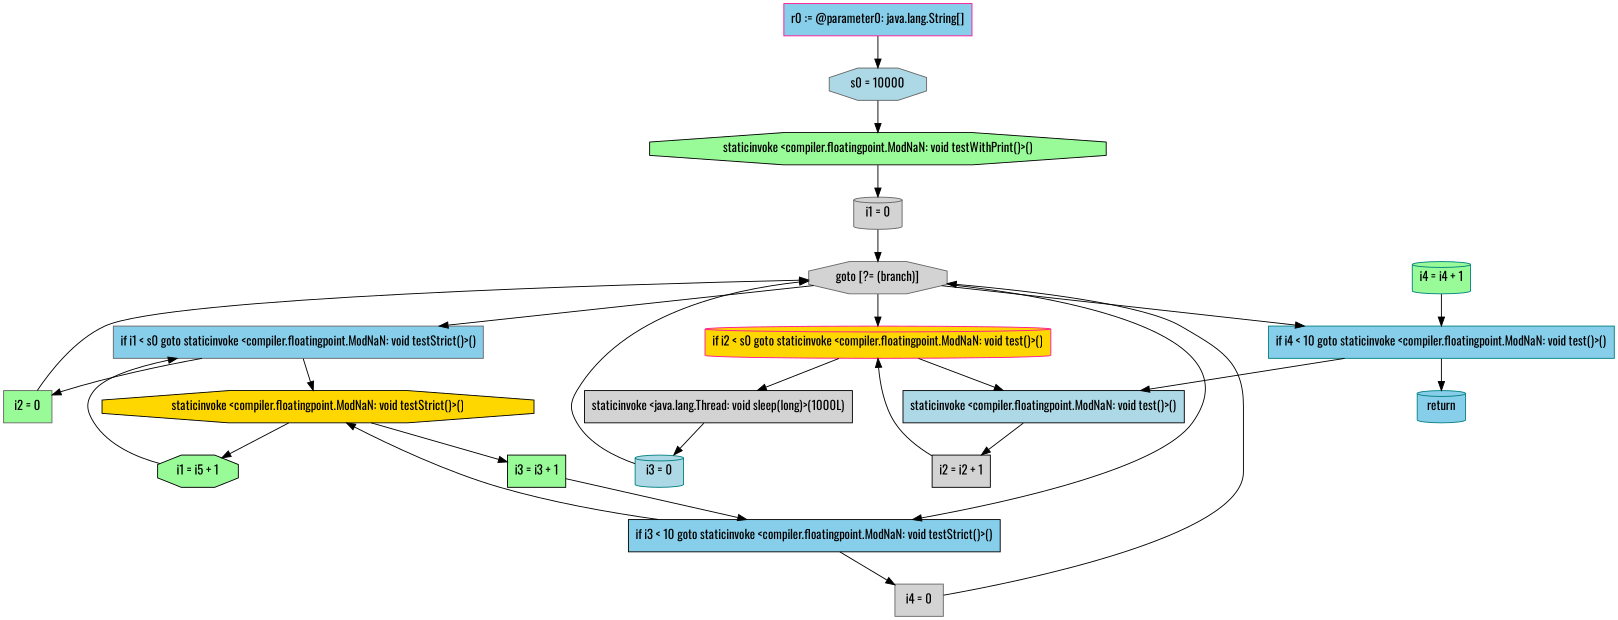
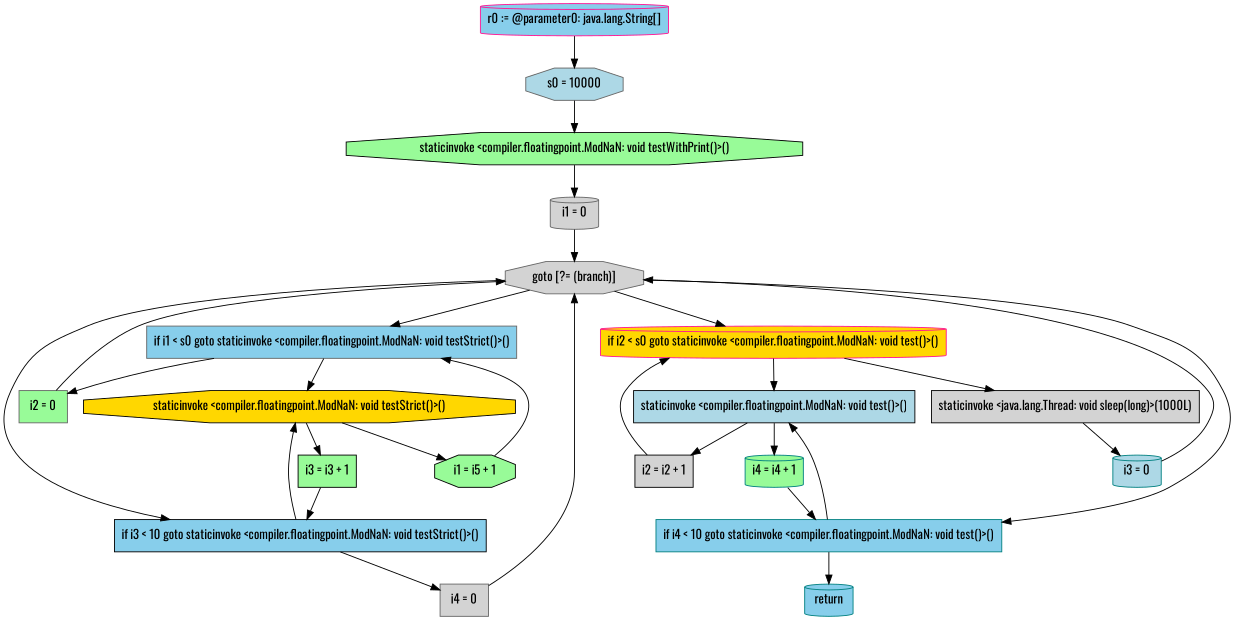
  digraph {
    fontname=Oswald
    node [color=black fillcolor=skyblue fontname=Oswald shape=box style=filled]
    edge [fontname=Oswald]
-   "r0 := @parameter0: java.lang.String[]" [color=deeppink]
+   "r0 := @parameter0: java.lang.String[]" [color=deeppink shape=cylinder]
    "s0 = 10000" [color=gray40 fillcolor=lightblue shape=octagon]
    "staticinvoke <compiler.floatingpoint.ModNaN: void testWithPrint()>()" [fillcolor=palegreen shape=octagon]
    "i1 = 0" [color=gray40 fillcolor=lightgrey shape=cylinder]
    "goto [?= (branch)]" [color=gray40 fillcolor=lightgrey shape=octagon]
    "if i1 < s0 goto staticinvoke <compiler.floatingpoint.ModNaN: void testStrict()>()" [color=gray40]
    "if i2 < s0 goto staticinvoke <compiler.floatingpoint.ModNaN: void test()>()" [color=deeppink fillcolor=gold shape=cylinder]
    "if i3 < 10 goto staticinvoke <compiler.floatingpoint.ModNaN: void testStrict()>()"
    "if i4 < 10 goto staticinvoke <compiler.floatingpoint.ModNaN: void test()>()" [color=teal]
    "staticinvoke <compiler.floatingpoint.ModNaN: void testStrict()>()" [fillcolor=gold shape=octagon]
    "i2 = 0" [color=gray40 fillcolor=palegreen]
    "staticinvoke <compiler.floatingpoint.ModNaN: void test()>()" [fillcolor=lightblue]
    "staticinvoke <java.lang.Thread: void sleep(long)>(1000L)" [fillcolor=lightgrey]
    "i4 = 0" [color=gray40 fillcolor=lightgrey]
    return [color=teal shape=cylinder]
    n16 [fillcolor=palegreen label="i1 = i5 + 1" shape=octagon]
    "i3 = i3 + 1" [fillcolor=palegreen]
    "i2 = i2 + 1" [fillcolor=lightgrey]
    "i4 = i4 + 1" [color=teal fillcolor=palegreen shape=cylinder]
    "i3 = 0" [color=teal fillcolor=lightblue shape=cylinder]
    "r0 := @parameter0: java.lang.String[]" -> "s0 = 10000"
    "s0 = 10000" -> "staticinvoke <compiler.floatingpoint.ModNaN: void testWithPrint()>()"
    "staticinvoke <compiler.floatingpoint.ModNaN: void testWithPrint()>()" -> "i1 = 0"
    "i1 = 0" -> "goto [?= (branch)]"
    "goto [?= (branch)]" -> "if i1 < s0 goto staticinvoke <compiler.floatingpoint.ModNaN: void testStrict()>()"
    "goto [?= (branch)]" -> "if i2 < s0 goto staticinvoke <compiler.floatingpoint.ModNaN: void test()>()"
    "goto [?= (branch)]" -> "if i3 < 10 goto staticinvoke <compiler.floatingpoint.ModNaN: void testStrict()>()"
    "goto [?= (branch)]" -> "if i4 < 10 goto staticinvoke <compiler.floatingpoint.ModNaN: void test()>()"
    "if i1 < s0 goto staticinvoke <compiler.floatingpoint.ModNaN: void testStrict()>()" -> "staticinvoke <compiler.floatingpoint.ModNaN: void testStrict()>()"
    "if i1 < s0 goto staticinvoke <compiler.floatingpoint.ModNaN: void testStrict()>()" -> "i2 = 0"
    "if i2 < s0 goto staticinvoke <compiler.floatingpoint.ModNaN: void test()>()" -> "staticinvoke <compiler.floatingpoint.ModNaN: void test()>()"
    "if i2 < s0 goto staticinvoke <compiler.floatingpoint.ModNaN: void test()>()" -> "staticinvoke <java.lang.Thread: void sleep(long)>(1000L)"
    "if i3 < 10 goto staticinvoke <compiler.floatingpoint.ModNaN: void testStrict()>()" -> "staticinvoke <compiler.floatingpoint.ModNaN: void testStrict()>()"
    "if i3 < 10 goto staticinvoke <compiler.floatingpoint.ModNaN: void testStrict()>()" -> "i4 = 0"
    "if i4 < 10 goto staticinvoke <compiler.floatingpoint.ModNaN: void test()>()" -> "staticinvoke <compiler.floatingpoint.ModNaN: void test()>()"
    "if i4 < 10 goto staticinvoke <compiler.floatingpoint.ModNaN: void test()>()" -> return
    "staticinvoke <compiler.floatingpoint.ModNaN: void testStrict()>()" -> n16
    "staticinvoke <compiler.floatingpoint.ModNaN: void testStrict()>()" -> "i3 = i3 + 1"
    "i2 = 0" -> "goto [?= (branch)]"
    "staticinvoke <compiler.floatingpoint.ModNaN: void test()>()" -> "i2 = i2 + 1"
+   "staticinvoke <compiler.floatingpoint.ModNaN: void test()>()" -> "i4 = i4 + 1"
    "staticinvoke <java.lang.Thread: void sleep(long)>(1000L)" -> "i3 = 0"
    "i4 = 0" -> "goto [?= (branch)]"
    n16 -> "if i1 < s0 goto staticinvoke <compiler.floatingpoint.ModNaN: void testStrict()>()"
    "i3 = i3 + 1" -> "if i3 < 10 goto staticinvoke <compiler.floatingpoint.ModNaN: void testStrict()>()"
    "i2 = i2 + 1" -> "if i2 < s0 goto staticinvoke <compiler.floatingpoint.ModNaN: void test()>()"
    "i4 = i4 + 1" -> "if i4 < 10 goto staticinvoke <compiler.floatingpoint.ModNaN: void test()>()"
    "i3 = 0" -> "goto [?= (branch)]"
  }
